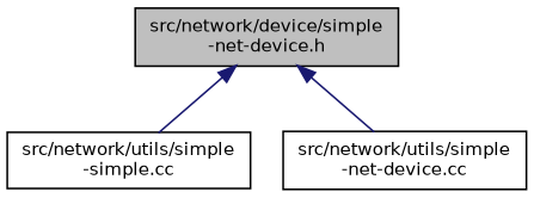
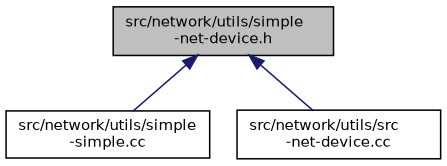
  digraph {
    fontname="DejaVu Sans"
    node [color=black fillcolor=white fontname="DejaVu Sans" fontsize=10 shape=record style=filled]
    edge [color=midnightblue dir=back fontname="DejaVu Sans" fontsize=10 labelfontname=Helvetica labelfontsize=10 style=solid]
-   n1 [fillcolor=grey75 fontcolor=black height=0.2 label="src/network/device/simple\l-net-device.h" width=0.4]
+   n1 [fillcolor=grey75 fontcolor=black height=0.2 label="src/network/utils/simple\l-net-device.h" width=0.4]
    n2 [height=0.2 label="src/network/utils/simple\l-simple.cc" width=0.4]
-   n3 [height=0.2 label="src/network/utils/simple\l-net-device.cc" width=0.4]
+   n3 [height=0.2 label="src/network/utils/src\l-net-device.cc" width=0.4]
    n1 -> n2
    n1 -> n3
  }
